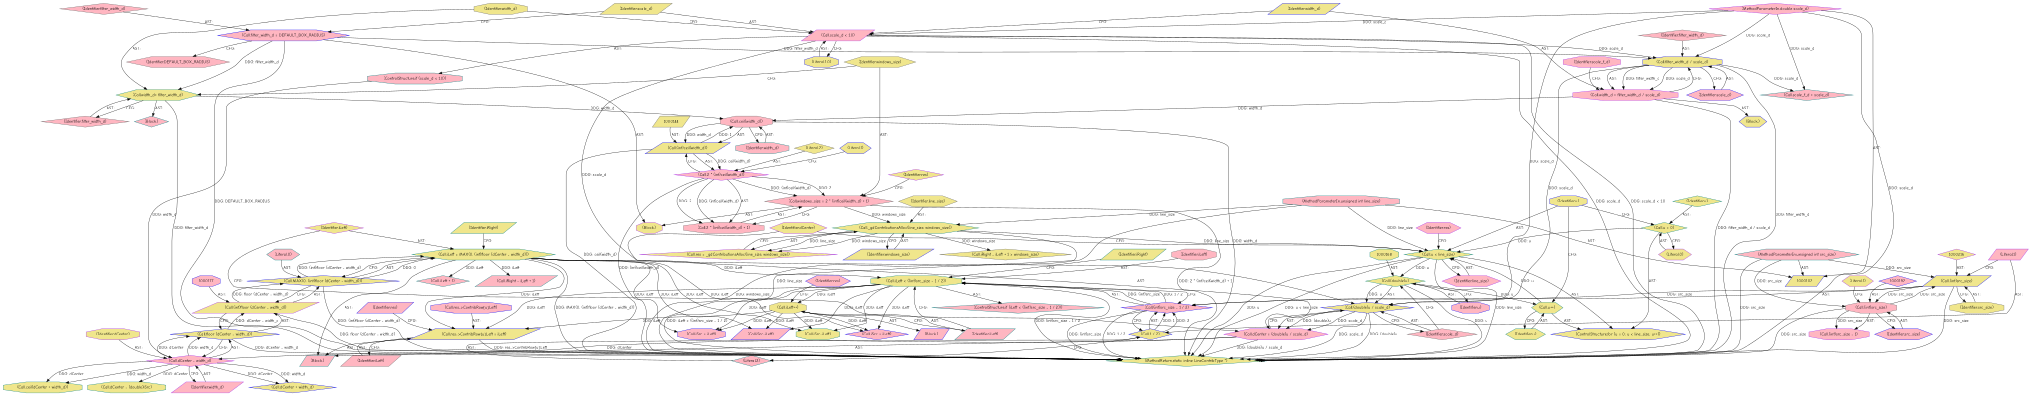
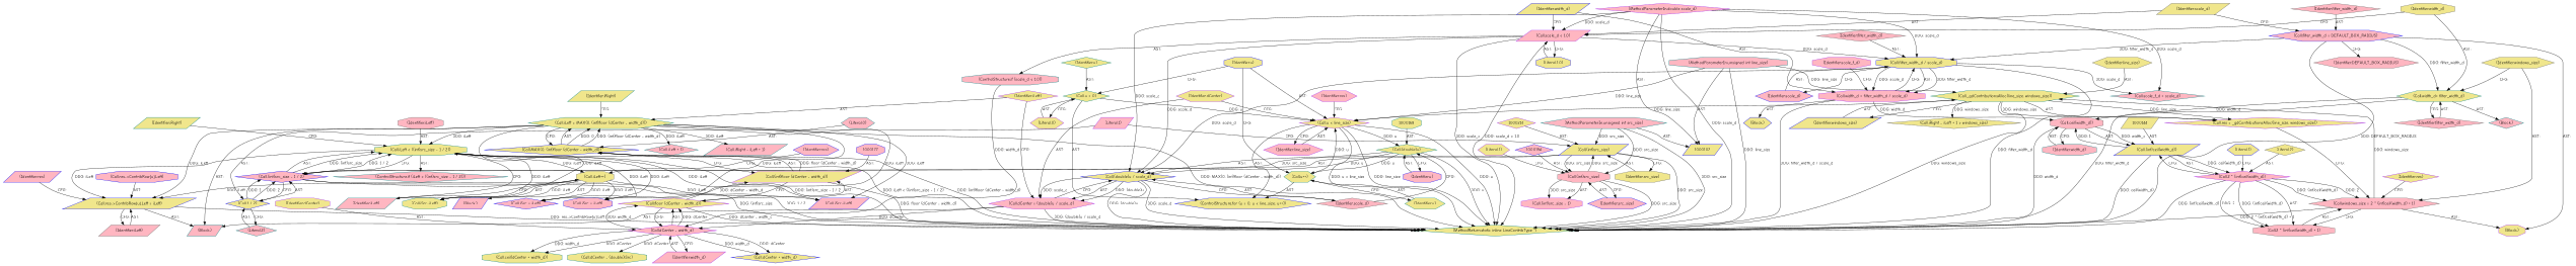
  digraph {
    fontname="Comic Neue"
    node [color=blue fillcolor=khaki fontname="Comic Neue" shape=diamond style=filled]
    edge [fontname="Comic Neue"]
    n1 [label="(Call,res->ContribRow[u].Left = iLeft)" shape=parallelogram]
    n2 [color=gray40 fillcolor=lightpink label="(Identifier,iLeft)" shape=parallelogram]
    n3 [color=teal fillcolor=lightpink label="(Block,)" shape=parallelogram]
    n4 [color=teal label="(MethodReturn,static inline LineContribType *)"]
    n5 [color=gray40 label="(Call,iLeft++)" shape=octagon]
    n6 [color=teal label="(Call,iSrc-iLeft)" shape=octagon]
    n7 [fillcolor=lightpink label="(Call,iSrc = iLeft)"]
    n8 [fillcolor=lightpink label="(Block,)" shape=parallelogram]
    n9 [color=teal fillcolor=lightpink label="(Identifier,iLeft)" shape=parallelogram]
    n10 [fillcolor=lightpink label="(Call,iSrc = iLeft)" shape=octagon]
    n11 [fillcolor=lightpink label="(Call,iSrc-iLeft)" shape=parallelogram]
    n12 [color=teal label="(Call,iLeft < ((int)src_size - 1 / 2))" shape=octagon]
    n13 [fillcolor=lightpink label="(Call,(int)src_size - 1 / 2)"]
    n14 [color=teal fillcolor=lightpink label="(ControlStructure,if (iLeft < ((int)src_size - 1 / 2)))"]
    n15 [label="(Call,1 / 2)"]
    n16 [color=teal label="(Call,iLeft = MAX(0, (int)floor (dCenter - width_d)))" shape=hexagon]
    n17 [label="(Call,MAX(0, (int)floor (dCenter - width_d)))"]
    n18 [color=teal fillcolor=lightpink label="(Call,iLeft + 1)"]
    n19 [color=teal fillcolor=lightpink label="(Call,iRight - iLeft + 1)" shape=parallelogram]
    n20 [color=purple label="(Call,(int)floor (dCenter - width_d))" shape=parallelogram]
-   n21 [label="(Call,floor (dCenter - width_d))"]
+   n21 [color=purple label="(Call,floor (dCenter - width_d))"]
    n22 [color=purple fillcolor=lightpink label="(Call,dCenter - width_d)"]
    n23 [color=teal label="(Call,ceil(dCenter + width_d))" shape=octagon]
    n24 [color=teal label="(Call,dCenter - (double)iSrc)" shape=octagon]
    n25 [color=purple fillcolor=lightpink label="(Identifier,width_d)" shape=parallelogram]
    n26 [label="(Call,dCenter + width_d)"]
    n27 [color=purple fillcolor=lightpink label="(Call,dCenter = (double)u / scale_d)" shape=hexagon]
    n28 [label="(Call,(double)u / scale_d)"]
    n29 [color=gray40 fillcolor=lightpink label="(Identifier,scale_d)"]
    n30 [color=teal label="(Call,(double)u)"]
    n31 [color=teal label="(Call,u++)" shape=hexagon]
    n32 [fillcolor=lightpink label="(Identifier,u)" shape=octagon]
-   n33 [color=teal label="(Call,u < line_size)"]
+   n33 [color=purple label="(Call,u < line_size)"]
    n34 [label="(ControlStructure,for (u = 0; u < line_size; u++))" shape=hexagon]
    n35 [color=teal label="(Identifier,u)" shape=hexagon]
    n36 [color=purple fillcolor=lightpink label="(Identifier,line_size)" shape=hexagon]
    n37 [color=teal label="(Call,u = 0)"]
    n38 [color=purple label="(Literal,0)" shape=hexagon]
    n39 [color=teal label="(Call,_gdContributionsAlloc(line_size, windows_size))" shape=hexagon]
    n40 [label="(Identifier,windows_size)" shape=parallelogram]
    n41 [color=purple label="(Call,res = _gdContributionsAlloc(line_size, windows_size))"]
    n42 [color=gray40 label="(Call,iRight - iLeft + 1 > windows_size)"]
    n43 [color=teal fillcolor=lightpink label="(MethodParameterIn,unsigned int line_size)" shape=octagon]
    1000102 [shape=parallelogram]
    n45 [color=gray40 fillcolor=lightpink label="(Call,windows_size = 2 * (int)ceil(width_d) + 1)" shape=hexagon]
    n46 [color=purple label="(Block,)" shape=octagon]
    n47 [color=gray40 fillcolor=lightpink label="(Call,2 * (int)ceil(width_d) + 1)" shape=octagon]
    n48 [color=purple fillcolor=lightpink label="(Call,2 * (int)ceil(width_d))"]
    n49 [label="(Call,(int)ceil(width_d))" shape=parallelogram]
    n50 [color=gray40 fillcolor=lightpink label="(Call,ceil(width_d))" shape=octagon]
    n51 [color=teal fillcolor=lightpink label="(Identifier,width_d)" shape=octagon]
    n52 [color=purple fillcolor=lightpink label="(Call,width_d = filter_width_d / scale_d)" shape=octagon]
    n53 [label="(Call,filter_width_d / scale_d)" shape=octagon]
    n54 [label="(Block,)" shape=hexagon]
    n55 [color=teal fillcolor=lightpink label="(Call,scale_f_d = scale_d)"]
    n56 [fillcolor=lightpink label="(Identifier,scale_d)" shape=hexagon]
    n57 [fillcolor=lightpink label="(Call,filter_width_d = DEFAULT_BOX_RADIUS)" shape=hexagon]
    n58 [color=teal label="(Call,width_d= filter_width_d)" shape=hexagon]
    n59 [color=gray40 fillcolor=lightpink label="(Identifier,DEFAULT_BOX_RADIUS)" shape=hexagon]
    n60 [color=gray40 fillcolor=lightpink label="(Identifier,filter_width_d)"]
    n61 [color=teal fillcolor=lightpink label="(Block,)"]
    n62 [color=purple fillcolor=lightpink label="(Call,scale_d < 1.0)" shape=parallelogram]
    n63 [color=teal fillcolor=lightpink label="(ControlStructure,if (scale_d < 1.0))" shape=octagon]
    n64 [label="(Literal,1.0)" shape=octagon]
    n65 [color=purple fillcolor=lightpink label="(MethodParameterIn,double scale_d)"]
    n66 [color=teal fillcolor=lightpink label="(Literal,2)"]
    n67 [label="(Call,(int)src_size)" shape=parallelogram]
    n68 [color=gray40 fillcolor=lightpink label="(Call,(int)src_size)" shape=octagon]
    n69 [color=gray40 label="(Identifier,src_size)" shape=octagon]
    n70 [color=purple fillcolor=lightpink label="(Call,(int)src_size - 1)" shape=octagon]
    n71 [fillcolor=lightpink label="(Identifier,src_size)" shape=hexagon]
    n72 [color=teal fillcolor=lightpink label="(MethodParameterIn,unsigned int src_size)" shape=hexagon]
    n73 [color=purple fillcolor=lightpink label="(Identifier,scale_f_d)" shape=octagon]
    n74 [color=teal label="(Identifier,iRight)" shape=parallelogram]
    n75 [fillcolor=lightpink label="(Identifier,res)" shape=hexagon]
    n76 [color=gray40 label="(Identifier,line_size)" shape=hexagon]
    n77 [fillcolor=lightpink label="(Call,res->ContribRow[u].Left)" shape=octagon]
    n78 [color=gray40 label="(Identifier,scale_d)" shape=parallelogram]
    n79 [fillcolor=lightpink label="(Identifier,res)" shape=parallelogram]
    n80 [color=purple label="(Literal,1)" shape=hexagon]
    n81 [color=teal label="(Identifier,u)"]
    n82 [label="(Identifier,width_d)" shape=parallelogram]
    n83 [color=gray40 fillcolor=lightpink label="(Identifier,iLeft)" shape=octagon]
    n84 [color=purple fillcolor=lightpink label="(Literal,1)" shape=parallelogram]
    n85 [color=purple label="(Identifier,dCenter)" shape=hexagon]
    n86 [color=purple label="(Identifier,res)"]
    n87 [color=gray40 label="(Literal,2)"]
    n88 [label="(Identifier,u)" shape=octagon]
    n89 [label="(Literal,1)" shape=hexagon]
    n90 [color=gray40 label="(Identifier,windows_size)" shape=hexagon]
    n91 [color=teal fillcolor=lightpink label="(Literal,0)" shape=hexagon]
    n92 [color=gray40 label="(Identifier,width_d)" shape=octagon]
    n93 [color=teal label="(Identifier,iRight)" shape=parallelogram]
    n94 [color=purple fillcolor=lightpink label="(Identifier,res)" shape=hexagon]
    n95 [color=purple label="(Identifier,dCenter)" shape=octagon]
    n96 [color=purple label="(Identifier,iLeft)"]
    n97 [color=gray40 fillcolor=lightpink label="(Identifier,filter_width_d)"]
    n98 [color=gray40 fillcolor=lightpink label="(Identifier,filter_width_d)"]
    1000177 [fillcolor=lightpink shape=octagon]
    1000168 [color=teal shape=octagon]
    1000144 [color=gray40 shape=parallelogram]
    1000216 [color=purple]
-   1000194 [fillcolor=lightpink label=1000192]
+   1000194 [fillcolor=lightpink]
    n1 -> n2 [label="CFG: "]
    n1 -> n3 [label="AST: "]
    n1 -> n4 [label="DDG: res->ContribRow[u].Left"]
    n2 -> n1 [label="AST: "]
    n5 -> n1 [label="DDG: iLeft"]
    n5 -> n6 [label="DDG: iLeft"]
    n5 -> n7 [label="DDG: iLeft"]
    n5 -> n8 [label="AST: "]
    n5 -> n9 [label="CFG: "]
    n5 -> n10 [label="DDG: iLeft"]
    n5 -> n11 [label="DDG: iLeft"]
    n9 -> n5 [label="AST: "]
    n9 -> n12 [label="CFG: "]
    n12 -> n1 [label="DDG: iLeft"]
    n12 -> n4 [label="DDG: (int)src_size - 1 / 2"]
    n12 -> n4 [label="DDG: iLeft < ((int)src_size - 1 / 2)"]
    n12 -> n5 [label="DDG: iLeft"]
    n12 -> n6 [label="DDG: iLeft"]
    n12 -> n7 [label="DDG: iLeft"]
    n12 -> n10 [label="DDG: iLeft"]
    n12 -> n11 [label="DDG: iLeft"]
    n12 -> n13 [label="CFG: "]
    n12 -> n14 [label="AST: "]
    n13 -> n4 [label="DDG: 1 / 2"]
    n13 -> n4 [label="DDG: (int)src_size"]
    n13 -> n12 [label="AST: "]
    n13 -> n12 [label="DDG: (int)src_size"]
    n13 -> n12 [label="DDG: 1 / 2"]
    n13 -> n15 [label="CFG: "]
    n15 -> n13 [label="AST: "]
    n15 -> n13 [label="DDG: 1"]
    n15 -> n13 [label="DDG: 2"]
    n15 -> n66 [label="CFG: "]
    n16 -> n1 [label="DDG: iLeft"]
    n16 -> n3 [label="AST: "]
    n16 -> n4 [label="DDG: MAX(0, (int)floor (dCenter - width_d))"]
    n16 -> n6 [label="DDG: iLeft"]
    n16 -> n7 [label="DDG: iLeft"]
    n16 -> n10 [label="DDG: iLeft"]
    n16 -> n11 [label="DDG: iLeft"]
    n16 -> n12 [label="DDG: iLeft"]
    n16 -> n17 [label="CFG: "]
    n16 -> n18 [label="DDG: iLeft"]
    n16 -> n19 [label="DDG: iLeft"]
    n17 -> n4 [label="DDG: (int)floor (dCenter - width_d)"]
    n17 -> n16 [label="AST: "]
    n17 -> n16 [label="DDG: 0"]
    n17 -> n16 [label="DDG: (int)floor (dCenter - width_d)"]
    n17 -> n20 [label="CFG: "]
    n20 -> n4 [label="DDG: floor (dCenter - width_d)"]
    n20 -> n17 [label="AST: "]
    n20 -> n17 [label="DDG: floor (dCenter - width_d)"]
    n20 -> n21 [label="CFG: "]
    n21 -> n4 [label="DDG: dCenter - width_d"]
    n21 -> n20 [label="AST: "]
    n21 -> n20 [label="DDG: dCenter - width_d"]
    n21 -> n22 [label="CFG: "]
    n22 -> n21 [label="AST: "]
    n22 -> n21 [label="DDG: dCenter"]
    n22 -> n21 [label="DDG: width_d"]
    n22 -> n23 [label="DDG: dCenter"]
    n22 -> n23 [label="DDG: width_d"]
    n22 -> n24 [label="DDG: dCenter"]
    n22 -> n25 [label="CFG: "]
    n22 -> n26 [label="DDG: dCenter"]
    n22 -> n26 [label="DDG: width_d"]
    n25 -> n22 [label="AST: "]
    n27 -> n3 [label="AST: "]
    n27 -> n4 [label="DDG: (double)u / scale_d"]
    n27 -> n22 [label="DDG: dCenter"]
    n27 -> n28 [label="CFG: "]
    n28 -> n4 [label="DDG: (double)u"]
    n28 -> n4 [label="DDG: scale_d"]
    n28 -> n27 [label="AST: "]
    n28 -> n27 [label="DDG: (double)u"]
    n28 -> n27 [label="DDG: scale_d"]
    n28 -> n29 [label="CFG: "]
    n29 -> n28 [label="AST: "]
    n29 -> n30 [label="CFG: "]
    n30 -> n4 [label="DDG: u"]
    n30 -> n28 [label="AST: "]
    n30 -> n28 [label="DDG: u"]
    n30 -> n31 [label="DDG: u"]
    n30 -> n32 [label="CFG: "]
    n31 -> n33 [label="DDG: u"]
    n31 -> n34 [label="AST: "]
    n31 -> n35 [label="CFG: "]
    n32 -> n30 [label="AST: "]
    n33 -> n4 [label="DDG: u < line_size"]
    n33 -> n4 [label="DDG: line_size"]
    n33 -> n4 [label="DDG: u"]
    n33 -> n30 [label="DDG: u"]
    n33 -> n34 [label="AST: "]
    n33 -> n36 [label="CFG: "]
    n35 -> n31 [label="AST: "]
    n36 -> n33 [label="AST: "]
    n37 -> n33 [label="DDG: u"]
    n37 -> n34 [label="AST: "]
    n37 -> n38 [label="CFG: "]
    n38 -> n37 [label="AST: "]
    n39 -> n4 [label="DDG: windows_size"]
    n39 -> n33 [label="DDG: line_size"]
    n39 -> n40 [label="CFG: "]
    n39 -> n41 [label="AST: "]
    n39 -> n41 [label="DDG: line_size"]
    n39 -> n41 [label="DDG: windows_size"]
    n39 -> n42 [label="DDG: windows_size"]
    n40 -> n39 [label="AST: "]
-   n41 -> n39 [label="CFG: "]
+   n41 -> n45 [label="CFG: "]
    n43 -> n4 [label="DDG: line_size"]
    n43 -> n33 [label="DDG: line_size"]
    n43 -> n39 [label="DDG: line_size"]
    n43 -> 1000102 [label="AST: "]
    n45 -> n4 [label="DDG: 2 * (int)ceil(width_d) + 1"]
    n45 -> n39 [label="DDG: windows_size"]
    n45 -> n46 [label="AST: "]
    n45 -> n47 [label="CFG: "]
    n47 -> n45 [label="AST: "]
    n48 -> n4 [label="DDG: (int)ceil(width_d)"]
    n48 -> n45 [label="DDG: 2"]
    n48 -> n45 [label="DDG: (int)ceil(width_d)"]
    n48 -> n47 [label="AST: "]
    n48 -> n47 [label="DDG: 2"]
    n48 -> n47 [label="DDG: (int)ceil(width_d)"]
    n48 -> n49 [label="CFG: "]
    n49 -> n4 [label="DDG: ceil(width_d)"]
    n49 -> n48 [label="AST: "]
    n49 -> n48 [label="DDG: ceil(width_d)"]
    n49 -> n50 [label="DDG: 1"]
    n50 -> n4 [label="DDG: width_d"]
    n50 -> n49 [label="AST: "]
    n50 -> n49 [label="DDG: width_d"]
    n50 -> n51 [label="CFG: "]
    n51 -> n50 [label="AST: "]
    n52 -> n4 [label="DDG: filter_width_d / scale_d"]
    n52 -> n50 [label="DDG: width_d"]
    n52 -> n53 [label="CFG: "]
    n52 -> n54 [label="AST: "]
    n53 -> n4 [label="DDG: filter_width_d"]
    n53 -> n28 [label="DDG: scale_d"]
    n53 -> n52 [label="AST: "]
    n53 -> n52 [label="DDG: filter_width_d"]
    n53 -> n52 [label="DDG: scale_d"]
    n53 -> n55 [label="DDG: scale_d"]
    n53 -> n56 [label="CFG: "]
    n56 -> n53 [label="AST: "]
    n57 -> n4 [label="DDG: DEFAULT_BOX_RADIUS"]
    n57 -> n46 [label="AST: "]
    n57 -> n53 [label="DDG: filter_width_d"]
    n57 -> n58 [label="DDG: filter_width_d"]
    n57 -> n59 [label="CFG: "]
    n58 -> n4 [label="DDG: filter_width_d"]
    n58 -> n50 [label="DDG: width_d"]
    n58 -> n60 [label="CFG: "]
    n58 -> n61 [label="AST: "]
    n60 -> n58 [label="AST: "]
    n62 -> n4 [label="DDG: scale_d < 1.0"]
    n62 -> n4 [label="DDG: scale_d"]
    n62 -> n28 [label="DDG: scale_d"]
    n62 -> n53 [label="DDG: scale_d"]
    n62 -> n63 [label="AST: "]
    n62 -> n64 [label="CFG: "]
    n63 -> n22 [label="DDG: width_d"]
    n64 -> n62 [label="AST: "]
    n65 -> n4 [label="DDG: scale_d"]
    n65 -> n28 [label="DDG: scale_d"]
    n65 -> 1000102 [label="AST: "]
    n65 -> n53 [label="DDG: scale_d"]
    n65 -> n55 [label="DDG: scale_d"]
    n65 -> n62 [label="DDG: scale_d"]
    n66 -> n15 [label="AST: "]
    n67 -> n4 [label="DDG: src_size"]
    n67 -> n13 [label="AST: "]
    n67 -> n13 [label="DDG: src_size"]
    n67 -> n68 [label="DDG: src_size"]
    n67 -> n69 [label="CFG: "]
    n68 -> n4 [label="DDG: src_size"]
    n68 -> n67 [label="DDG: src_size"]
    n68 -> n70 [label="AST: "]
    n68 -> n70 [label="DDG: src_size"]
    n68 -> n71 [label="CFG: "]
    n69 -> n67 [label="AST: "]
    n71 -> n68 [label="AST: "]
    n72 -> n4 [label="DDG: src_size"]
    n72 -> 1000102 [label="AST: "]
    n72 -> n67 [label="DDG: src_size"]
    n72 -> n68 [label="DDG: src_size"]
    n73 -> n52 [label="CFG: "]
    n74 -> n16 [label="CFG: "]
    n75 -> n5 [label="CFG: "]
    n76 -> n39 [label="AST: "]
    n77 -> n1 [label="AST: "]
    n78 -> n57 [label="CFG: "]
    n78 -> n62 [label="AST: "]
    n79 -> n1 [label="CFG: "]
    n80 -> n68 [label="CFG: "]
    n81 -> n37 [label="AST: "]
    n82 -> n52 [label="AST: "]
    n82 -> n62 [label="CFG: "]
    n83 -> n12 [label="AST: "]
    n84 -> n15 [label="AST: "]
    n84 -> n67 [label="CFG: "]
    n85 -> n27 [label="AST: "]
    n85 -> n33 [label="CFG: "]
    n86 -> n45 [label="CFG: "]
    n87 -> n48 [label="AST: "]
    n88 -> n31 [label="CFG: "]
    n88 -> n33 [label="AST: "]
    n88 -> n37 [label="CFG: "]
    n89 -> n48 [label="CFG: "]
    n90 -> n45 [label="AST: "]
    n90 -> n58 [label="CFG: "]
    n91 -> n17 [label="AST: "]
    n92 -> n58 [label="AST: "]
    n92 -> n62 [label="CFG: "]
    n93 -> n12 [label="CFG: "]
    n94 -> n33 [label="CFG: "]
    n95 -> n22 [label="AST: "]
    n96 -> n16 [label="AST: "]
    n96 -> n27 [label="CFG: "]
    n97 -> n57 [label="AST: "]
    n98 -> n53 [label="AST: "]
    1000177 -> n20 [label="AST: "]
    1000168 -> n30 [label="AST: "]
    1000144 -> n49 [label="AST: "]
    1000216 -> n67 [label="AST: "]
    1000194 -> n68 [label="AST: "]
  }
